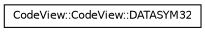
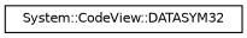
  digraph {
    rankdir=TB
-   n1 [color=black fillcolor=white fontname=Helvetica fontsize=10 height=0.2 label="CodeView::CodeView::DATASYM32" shape=record style=filled width=0.4]
+   n1 [color=black fillcolor=white fontname=Helvetica fontsize=10 height=0.2 label="System::CodeView::DATASYM32" shape=record style=filled width=0.4]
  }
